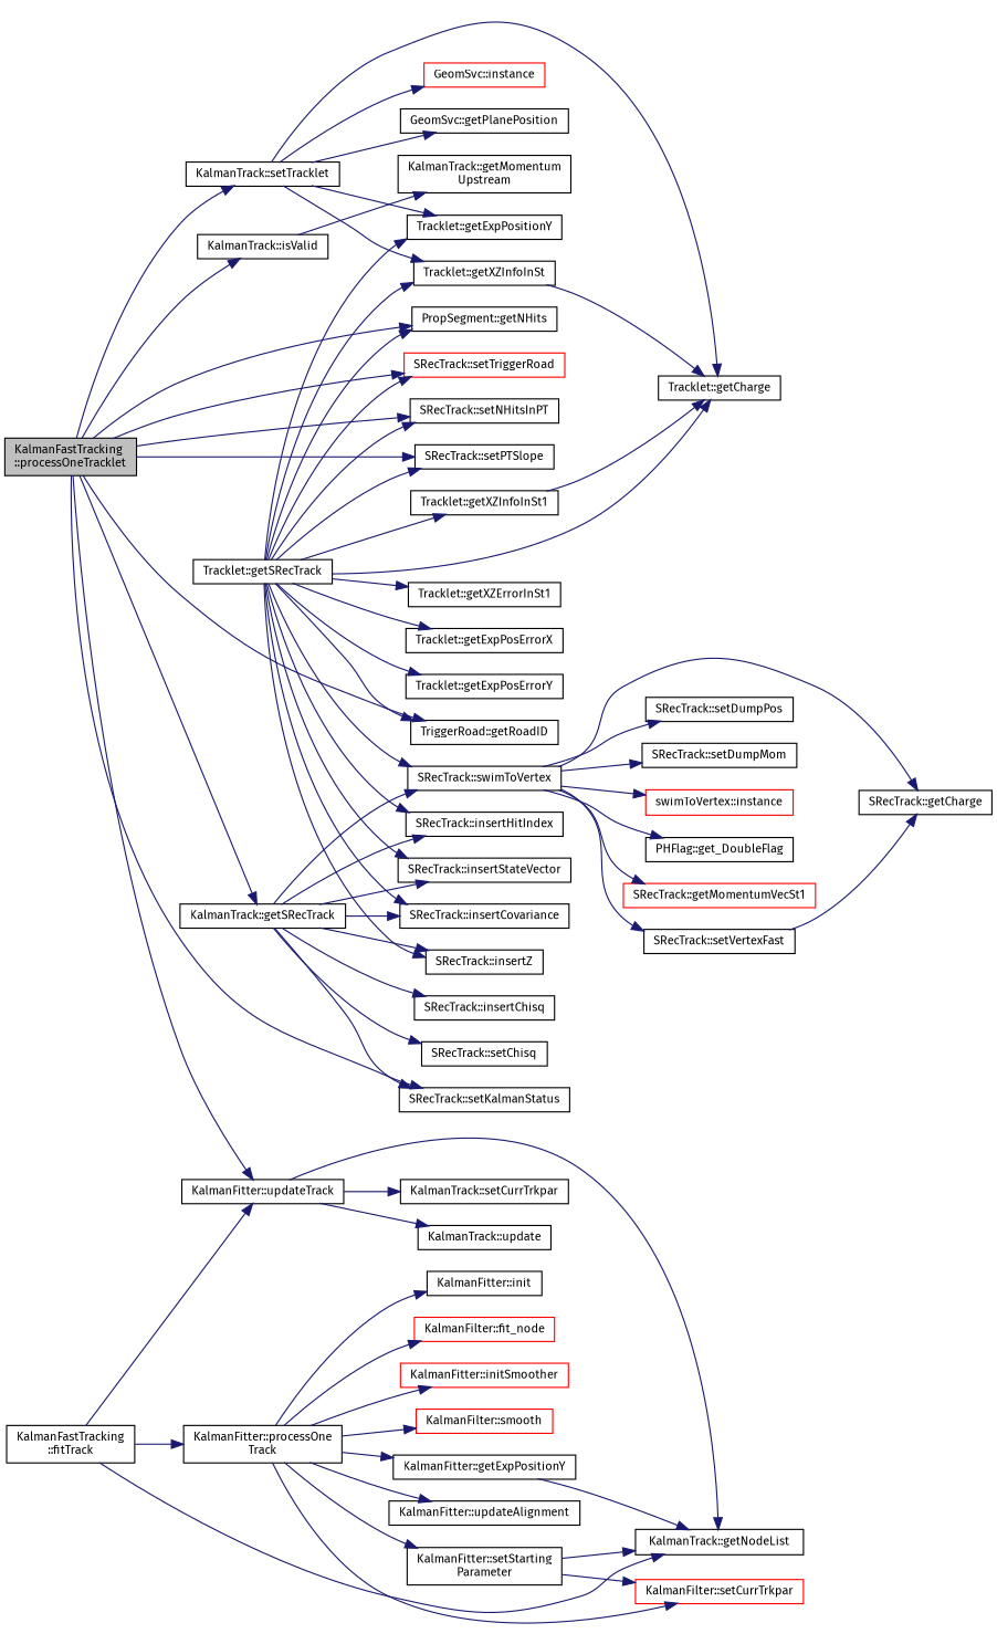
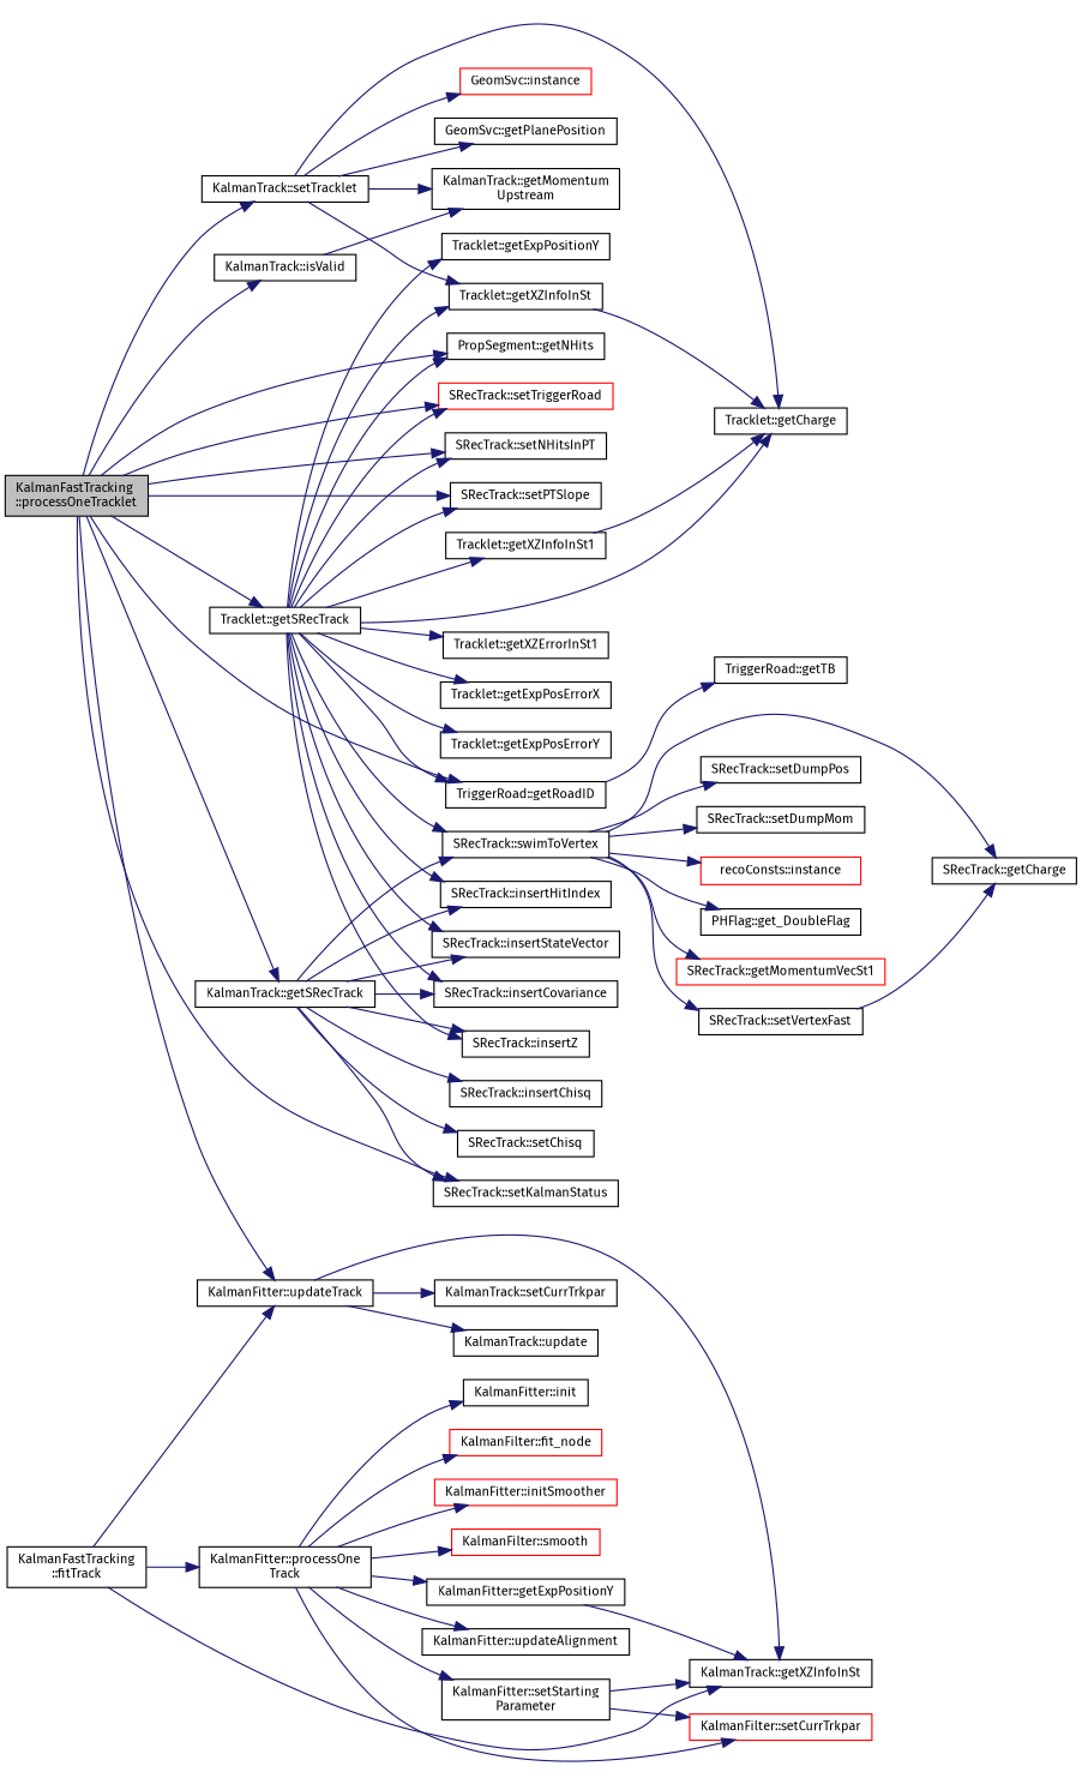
  digraph {
    fontname="Fira Sans"
    rankdir=LR
    node [color=black fontname="Fira Sans" fontsize=10 shape=record]
    edge [color=midnightblue fontname="Fira Sans" fontsize=10 labelfontname=FreeSans labelfontsize=10 style=solid]
    n1 [fillcolor=grey75 fontcolor=black height=0.2 label="KalmanFastTracking\l::processOneTracklet" style=filled width=0.4]
    n2 [height=0.2 label="PropSegment::getNHits" width=0.4]
    n3 [height=0.2 label="TriggerRoad::getRoadID" width=0.4]
    n4 [height=0.2 label="KalmanTrack::getSRecTrack" width=0.4]
    n5 [height=0.2 label="SRecTrack::setKalmanStatus" width=0.4]
    n6 [height=0.2 label="Tracklet::getSRecTrack" width=0.4]
    n7 [color=red height=0.2 label="SRecTrack::setTriggerRoad" width=0.4]
    n8 [height=0.2 label="SRecTrack::setNHitsInPT" width=0.4]
    n9 [height=0.2 label="SRecTrack::setPTSlope" width=0.4]
    n10 [height=0.2 label="KalmanTrack::isValid" width=0.4]
    n11 [height=0.2 label="KalmanTrack::setTracklet" width=0.4]
    n12 [height=0.2 label="KalmanFitter::updateTrack" width=0.4]
    n13 [height=0.2 label="KalmanFastTracking\l::fitTrack" width=0.4]
-   n14 [height=0.2 label="KalmanTrack::getNodeList" width=0.4]
+   n14 [height=0.2 label="KalmanTrack::getXZInfoInSt" width=0.4]
    n15 [height=0.2 label="KalmanFitter::processOne\lTrack" width=0.4]
+   n16 [height=0.2 label="TriggerRoad::getTB" width=0.4]
    n17 [height=0.2 label="SRecTrack::setChisq" width=0.4]
    n18 [height=0.2 label="SRecTrack::insertHitIndex" width=0.4]
    n19 [height=0.2 label="SRecTrack::insertStateVector" width=0.4]
    n20 [height=0.2 label="SRecTrack::insertCovariance" width=0.4]
    n21 [height=0.2 label="SRecTrack::insertZ" width=0.4]
    n22 [height=0.2 label="SRecTrack::insertChisq" width=0.4]
    n23 [height=0.2 label="SRecTrack::swimToVertex" width=0.4]
    n24 [height=0.2 label="Tracklet::getXZInfoInSt1" width=0.4]
    n25 [height=0.2 label="Tracklet::getCharge" width=0.4]
    n26 [height=0.2 label="Tracklet::getXZErrorInSt1" width=0.4]
    n27 [height=0.2 label="Tracklet::getXZInfoInSt" width=0.4]
    n28 [height=0.2 label="Tracklet::getExpPositionY" width=0.4]
    n29 [height=0.2 label="Tracklet::getExpPosErrorX" width=0.4]
    n30 [height=0.2 label="Tracklet::getExpPosErrorY" width=0.4]
    n31 [height=0.2 label="KalmanTrack::getMomentum\lUpstream" width=0.4]
    n32 [color=red height=0.2 label="GeomSvc::instance" width=0.4]
    n33 [height=0.2 label="GeomSvc::getPlanePosition" width=0.4]
    n34 [height=0.2 label="KalmanFitter::getExpPositionY" width=0.4]
    n35 [height=0.2 label="KalmanFitter::setStarting\lParameter" width=0.4]
    n36 [color=red height=0.2 label="KalmanFilter::setCurrTrkpar" width=0.4]
    n37 [height=0.2 label="KalmanFitter::updateAlignment" width=0.4]
    n38 [height=0.2 label="KalmanFitter::init" width=0.4]
    n39 [color=red height=0.2 label="KalmanFilter::fit_node" width=0.4]
    n40 [color=red height=0.2 label="KalmanFitter::initSmoother" width=0.4]
    n41 [color=red height=0.2 label="KalmanFilter::smooth" width=0.4]
    n42 [height=0.2 label="KalmanTrack::setCurrTrkpar" width=0.4]
    n43 [height=0.2 label="KalmanTrack::update" width=0.4]
-   n44 [color=red height=0.2 label="swimToVertex::instance" width=0.4]
+   n44 [color=red height=0.2 label="recoConsts::instance" width=0.4]
    n45 [height=0.2 label="PHFlag::get_DoubleFlag" width=0.4]
    n46 [color=red height=0.2 label="SRecTrack::getMomentumVecSt1" width=0.4]
    n47 [height=0.2 label="SRecTrack::getCharge" width=0.4]
    n48 [height=0.2 label="SRecTrack::setDumpPos" width=0.4]
    n49 [height=0.2 label="SRecTrack::setDumpMom" width=0.4]
    n50 [height=0.2 label="SRecTrack::setVertexFast" width=0.4]
    n1 -> n2
    n1 -> n3
    n1 -> n4
    n1 -> n5
+   n1 -> n6
    n1 -> n7
    n1 -> n8
    n1 -> n9
    n1 -> n10
    n1 -> n11
    n1 -> n12
+   n3 -> n16
    n4 -> n5
    n4 -> n17
    n4 -> n18
    n4 -> n19
    n4 -> n20
    n4 -> n21
    n4 -> n22
    n4 -> n23
    n6 -> n2
    n6 -> n3
    n6 -> n7
    n6 -> n8
    n6 -> n9
    n6 -> n18
    n6 -> n19
    n6 -> n20
    n6 -> n21
    n6 -> n23
    n6 -> n24
    n6 -> n25
    n6 -> n26
    n6 -> n27
    n6 -> n28
    n6 -> n29
    n6 -> n30
    n10 -> n31
    n11 -> n25
    n11 -> n27
-   n11 -> n28
+   n11 -> n31
    n11 -> n32
    n11 -> n33
    n12 -> n14
    n12 -> n42
    n12 -> n43
    n13 -> n12
    n13 -> n14
    n13 -> n15
    n15 -> n34
    n15 -> n35
    n15 -> n36
    n15 -> n37
    n15 -> n38
    n15 -> n39
    n15 -> n40
    n15 -> n41
    n23 -> n44
    n23 -> n45
    n23 -> n46
    n23 -> n47
    n23 -> n48
    n23 -> n49
    n23 -> n50
    n24 -> n25
    n27 -> n25
    n34 -> n14
    n35 -> n14
    n35 -> n36
    n50 -> n47
  }
